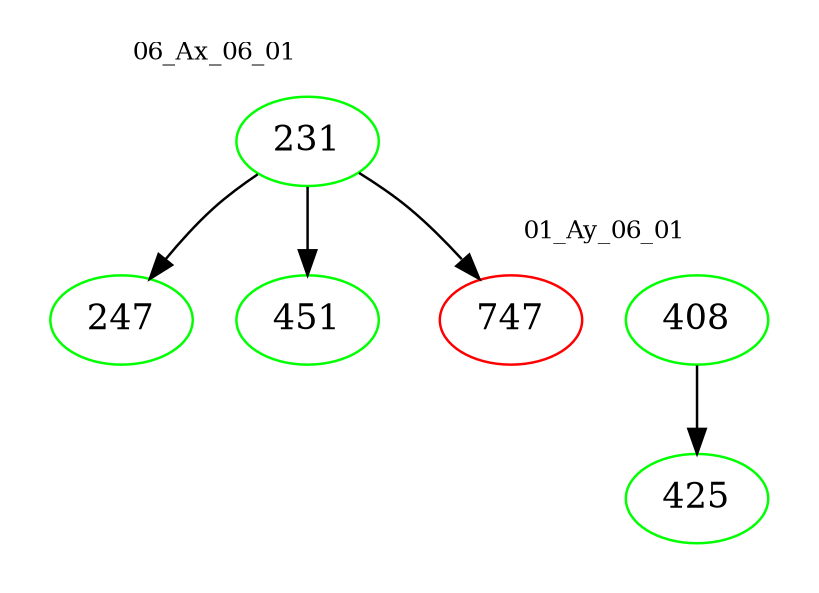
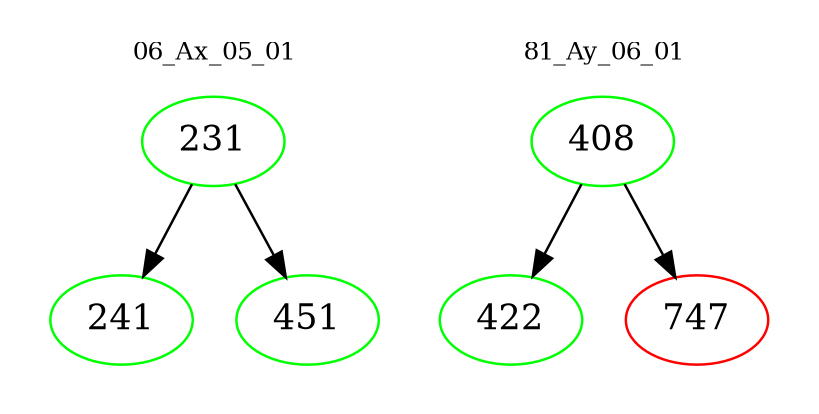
  digraph {
    node [color=green]
    edge [color=black]
    n1 [label=231]
-   n2 [label=247]
+   n2 [label=241]
    n3 [label=451]
    n4 [label=408]
-   n5 [label=425]
+   n5 [label=422]
    n6 [color=red label=747]
    subgraph cluster_1 {
      color=white
      fontsize=10
-     label="06_Ax_06_01"
+     label="06_Ax_05_01"
      n1
      n2
      n3
    }
    subgraph cluster_2 {
      color=white
      fontsize=10
-     label="01_Ay_06_01"
+     label="81_Ay_06_01"
      n4
      n5
      n6
    }
    n1 -> n2
    n1 -> n3
    n4 -> n5
-   n1 -> n6
+   n4 -> n6
  }
